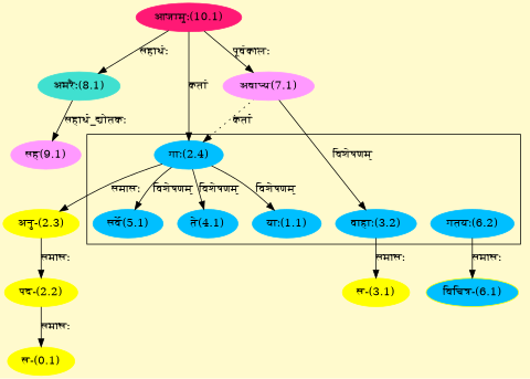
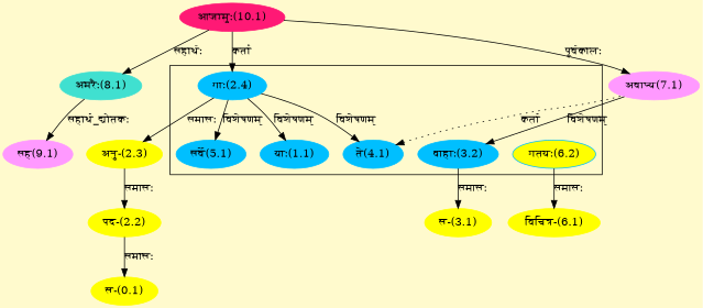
  digraph {
    bgcolor=lemonchiffon1
    compound=true
    rankdir=BT
    node [color="#00BFFF" style=filled]
    edge [dir=back]
    n1 [label="याः(1.1)"]
    n2 [label="गाः(2.4)"]
    n3 [label="वाहाः(3.2)"]
    n4 [label="ते(4.1)"]
    n5 [label="सर्वे(5.1)"]
-   n6 [label="गतयः(6.2)"]
+   n6 [label="गतयः(6.2)" fillcolor="#FFFF00"]
    n7 [color="#FF1975" label="आजग्मुः(10.1)"]
    n8 [color="#FF99FF" label="अवाप्य(7.1)"]
    n9 [color="#FFFF00" label="स-(0.1)"]
    n10 [color="#FFFF00" label="पद-(2.2)"]
    n11 [color="#FFFF00" label="अनु-(2.3)"]
    n12 [color="#FFFF00" label="स-(3.1)"]
-   n13 [color="#FFFF00" label="विचित्र-(6.1)" fillcolor="#00BFFF"]
+   n13 [color="#FFFF00" label="विचित्र-(6.1)"]
    n14 [color="#40E0D0" label="अमरैः(8.1)"]
    n15 [color="#FF99FF" label="सह(9.1)"]
    subgraph cluster_1 {
      n1
      n2
      n3
      n4
      n5
      n6
    }
    n1 -> n2 [label="विशेषणम्"]
    n2 -> n7 [label="कर्ता"]
-   n2 -> n8 [label="कर्ता" style=dotted]
+   n4 -> n8 [label="कर्ता" style=dotted]
    n3 -> n8 [label="विशेषणम्"]
    n4 -> n2 [label="विशेषणम्"]
    n5 -> n2 [label="विशेषणम्"]
    n8 -> n7 [label="पूर्वकालः"]
    n9 -> n10 [label="समासः"]
    n10 -> n11 [label="समासः"]
    n11 -> n2 [label="समासः"]
    n12 -> n3 [label="समासः"]
    n13 -> n6 [label="समासः"]
    n14 -> n7 [label="सहार्थः"]
    n15 -> n14 [label="सहार्थ_द्योतकः"]
  }
